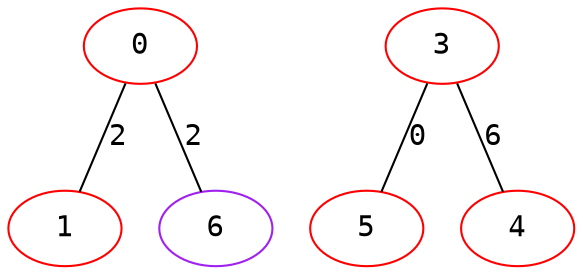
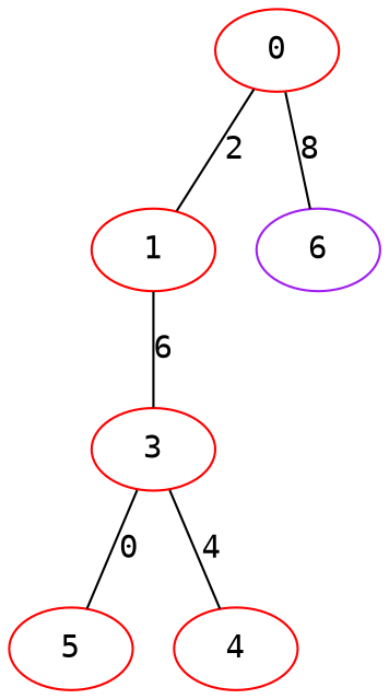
  graph {
    fontname="DejaVu Sans Mono"
    node [color=red fontname="DejaVu Sans Mono" weight=1]
    edge [fontname="DejaVu Sans Mono"]
    0
    1
    6 [color=purple weight=4]
    3
    5
    4
    0 -- 1 [label=2]
-   0 -- 6 [label=2]
+   0 -- 6 [label=8]
+   1 -- 3 [label=6]
    3 -- 5 [label=0]
-   3 -- 4 [label=6]
+   3 -- 4 [label=4]
  }
